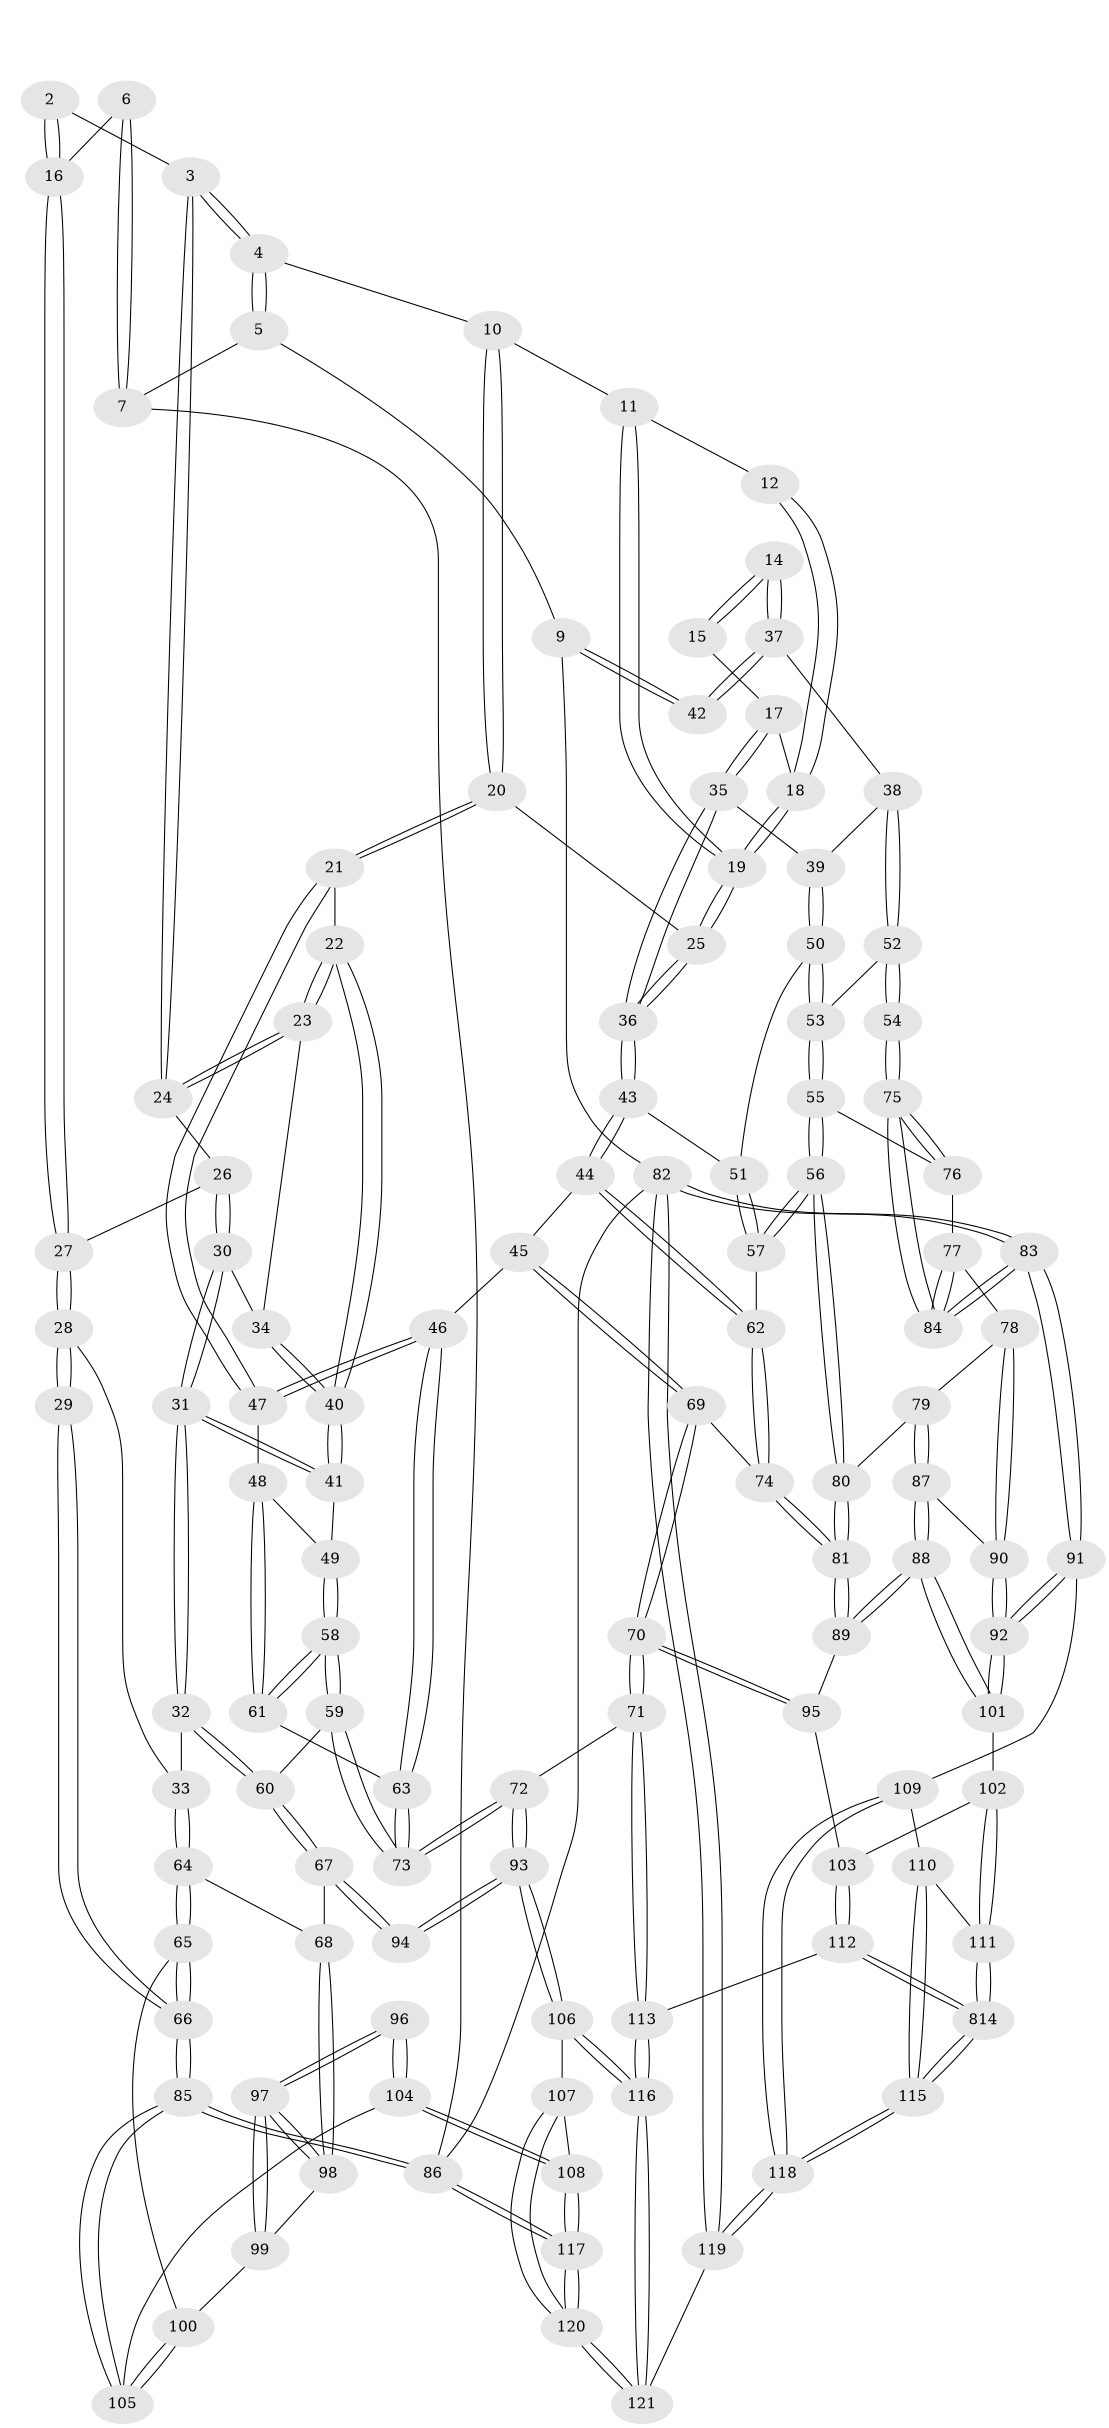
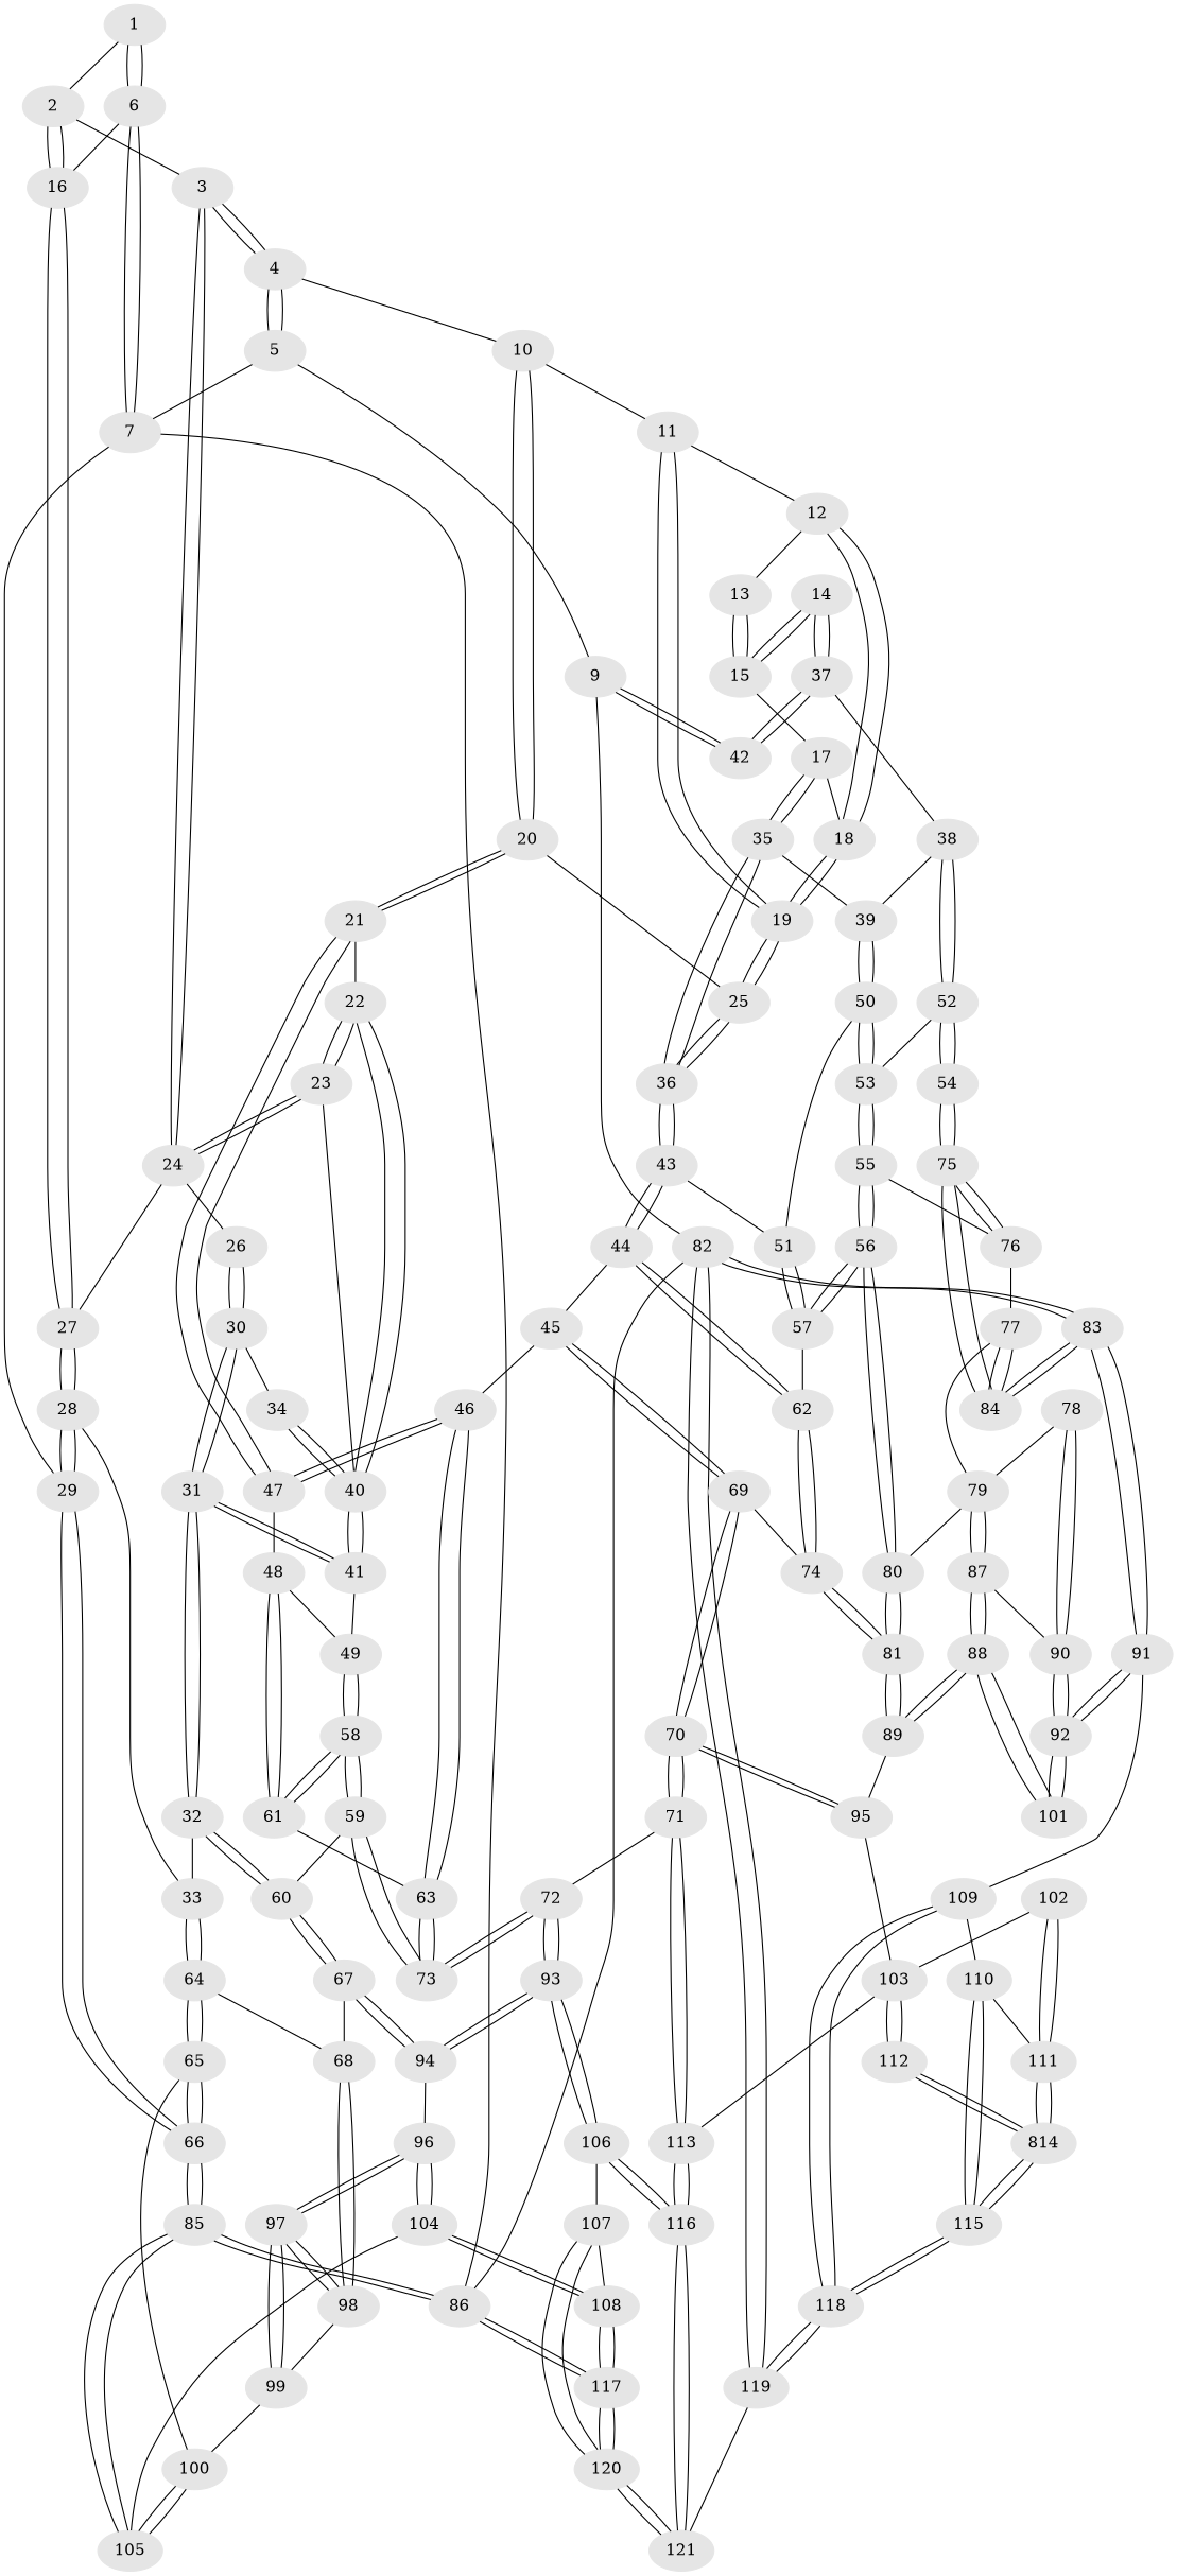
  graph {
    node [color=gray90 style=filled]
+   1
    2
    6
    3
    16
    7
    4
    24
    27
    5
    10
    26
    9
    11
    20
    29
    86
    42
    82
    66
    117
    14
    15
    37
    83
    119
    12
    19
    25
    21
+   13
    18
    17
    38
    35
    28
    36
    39
    22
    47
    23
    40
    48
    34
    41
    30
    43
    31
    33
    64
    85
    32
    60
    49
    67
    65
    68
    50
    44
    51
    52
    54
    53
    58
    75
    45
    62
    57
    46
    69
    74
    63
    70
    73
    61
    59
    55
    56
    76
    84
    80
    77
    81
    94
    100
    98
    105
    96
    99
    71
    95
    72
    113
    103
    93
    116
    106
    89
    78
    79
    90
    87
    92
    88
    91
    121
    109
    120
    101
    102
    110
    118
    107
    97
    104
    112
    108
    111
    n119 [label=814]
    115
+   1 -- 2
+   1 -- 6
+   1 -- 6
    2 -- 3
    2 -- 16
    2 -- 16
    6 -- 16
    6 -- 7
    6 -- 7
    3 -- 4
    3 -- 4
    3 -- 24
    3 -- 24
    16 -- 27
    16 -- 27
+   7 -- 29
    7 -- 86
    4 -- 5
    4 -- 5
    4 -- 10
    24 -- 26
    27 -- 28
    27 -- 28
    5 -- 7
    5 -- 9
    10 -- 11
    10 -- 20
    10 -- 20
-   26 -- 27
+   24 -- 27
    26 -- 30
    26 -- 30
    9 -- 42
    9 -- 42
    9 -- 82
    11 -- 12
    11 -- 19
    11 -- 19
    20 -- 25
    20 -- 21
    20 -- 21
    29 -- 66
    29 -- 66
    86 -- 117
    86 -- 117
    82 -- 86
    82 -- 83
    82 -- 83
    82 -- 119
    82 -- 119
    66 -- 85
    66 -- 85
    117 -- 120
    117 -- 120
    14 -- 15
    14 -- 15
    14 -- 37
    14 -- 37
    15 -- 17
    37 -- 42
    37 -- 42
    37 -- 38
    83 -- 84
    83 -- 84
    83 -- 91
    83 -- 91
    119 -- 121
+   12 -- 13
    12 -- 18
    12 -- 18
    19 -- 25
    19 -- 25
    25 -- 36
    25 -- 36
    21 -- 22
    21 -- 47
    21 -- 47
+   13 -- 15
+   13 -- 15
    18 -- 19
    18 -- 19
    17 -- 18
    17 -- 35
    17 -- 35
    38 -- 39
    38 -- 52
    38 -- 52
    35 -- 36
    35 -- 36
    35 -- 39
    28 -- 29
    28 -- 29
    28 -- 33
    36 -- 43
    36 -- 43
    39 -- 50
    39 -- 50
    22 -- 23
    22 -- 23
    22 -- 40
    22 -- 40
    47 -- 48
    23 -- 24
    23 -- 24
-   23 -- 34
+   23 -- 40
    40 -- 41
    40 -- 41
    48 -- 49
    48 -- 61
    48 -- 61
    34 -- 40
    34 -- 40
    41 -- 49
    30 -- 34
    30 -- 31
    30 -- 31
    43 -- 44
    43 -- 44
    43 -- 51
    31 -- 41
    31 -- 41
    31 -- 32
    31 -- 32
    33 -- 64
    33 -- 64
    64 -- 65
    64 -- 65
    64 -- 68
    85 -- 86
    85 -- 86
    85 -- 105
    85 -- 105
    32 -- 33
    32 -- 60
    32 -- 60
    60 -- 67
    60 -- 67
    49 -- 58
    49 -- 58
    67 -- 68
    67 -- 94
    67 -- 94
    65 -- 66
    65 -- 66
    65 -- 100
    68 -- 98
    68 -- 98
    50 -- 51
    50 -- 53
    50 -- 53
    44 -- 45
    44 -- 62
    44 -- 62
    51 -- 57
    51 -- 57
    52 -- 54
    52 -- 54
    52 -- 53
    54 -- 75
    54 -- 75
    53 -- 55
    53 -- 55
    58 -- 61
    58 -- 61
    58 -- 59
    58 -- 59
    75 -- 76
    75 -- 76
    75 -- 84
    75 -- 84
    45 -- 46
    45 -- 69
    45 -- 69
    62 -- 74
    62 -- 74
    57 -- 62
    46 -- 47
    46 -- 47
    46 -- 63
    46 -- 63
    69 -- 74
    69 -- 70
    69 -- 70
    74 -- 81
    74 -- 81
    63 -- 73
    63 -- 73
    70 -- 71
    70 -- 71
    70 -- 95
    70 -- 95
    61 -- 63
    59 -- 60
    59 -- 73
    59 -- 73
    55 -- 56
    55 -- 56
    55 -- 76
    56 -- 57
    56 -- 57
    56 -- 80
    56 -- 80
    76 -- 77
    80 -- 81
    80 -- 81
    77 -- 84
    77 -- 84
-   77 -- 78
+   77 -- 79
    81 -- 89
    81 -- 89
+   94 -- 96
    100 -- 105
    100 -- 105
    98 -- 99
    96 -- 97
    96 -- 97
    96 -- 104
    96 -- 104
    99 -- 100
    71 -- 72
    71 -- 113
    71 -- 113
    95 -- 103
    72 -- 73
    72 -- 73
    72 -- 93
    72 -- 93
    113 -- 116
    113 -- 116
    103 -- 112
    103 -- 112
    93 -- 94
    93 -- 94
    93 -- 106
    93 -- 106
    116 -- 121
    116 -- 121
    106 -- 116
    106 -- 116
    106 -- 107
    89 -- 95
    78 -- 79
    78 -- 90
    78 -- 90
    79 -- 80
    79 -- 87
    79 -- 87
    90 -- 92
    90 -- 92
    87 -- 90
    87 -- 88
    87 -- 88
    92 -- 101
    92 -- 101
    88 -- 89
    88 -- 89
    88 -- 101
    88 -- 101
    91 -- 92
    91 -- 92
    91 -- 109
    109 -- 110
    109 -- 118
    109 -- 118
    120 -- 121
    120 -- 121
-   101 -- 102
    102 -- 103
    102 -- 111
    102 -- 111
    110 -- 111
    110 -- 115
    110 -- 115
    118 -- 119
    118 -- 119
    107 -- 120
    107 -- 120
    107 -- 108
    97 -- 98
    97 -- 98
    97 -- 99
    97 -- 99
    104 -- 105
    104 -- 108
    104 -- 108
-   112 -- 113
+   103 -- 113
    112 -- n119
    112 -- n119
    108 -- 117
    108 -- 117
    111 -- n119
    111 -- n119
    n119 -- 115
    n119 -- 115
    115 -- 118
    115 -- 118
  }
